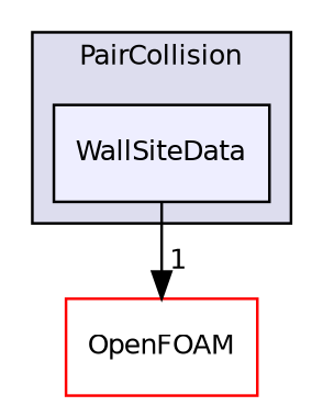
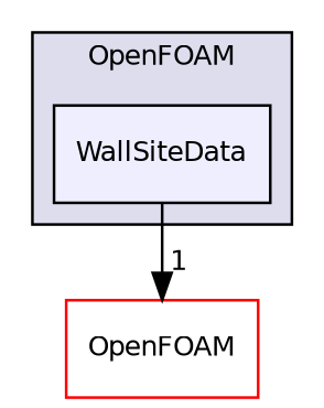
  digraph {
    compound=true
    node [fontname=Helvetica fontsize=10 shape=box]
    n1 [fillcolor="#eeeeff" label=WallSiteData pencolor=black style=filled]
    n2 [color=red label=OpenFOAM]
    subgraph cluster_1 {
      bgcolor="#ddddee"
      fontname=Helvetica
      fontsize=10
-     label=PairCollision
+     label=OpenFOAM
      pencolor=black
      n1
    }
    n1 -> n2 [headlabel=1 labeldistance=1.5 labelfontname=Helvetica labelfontsize=10]
  }
